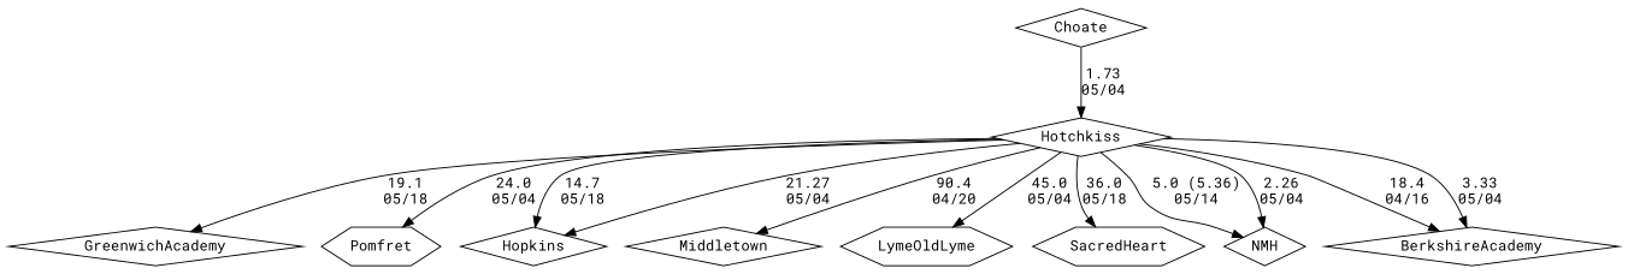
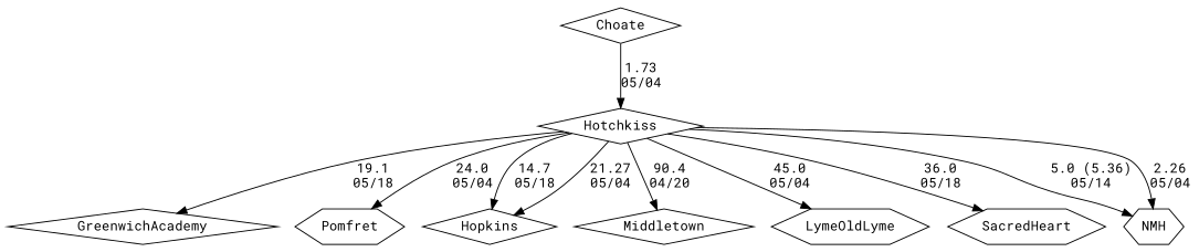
  digraph {
    fontname="Roboto Mono"
    node [fontname="Roboto Mono" shape=diamond]
    edge [fontname="Roboto Mono" random=random]
    Hotchkiss
    GreenwichAcademy
    Pomfret [shape=hexagon]
    Hopkins
    Middletown
    LymeOldLyme [shape=hexagon]
    SacredHeart [shape=hexagon]
-   NMH
-   BerkshireAcademy
+   NMH [shape=hexagon]
    Choate
    Hotchkiss -> GreenwichAcademy [label="19.1\n05/18" weight=81]
    Hotchkiss -> Pomfret [label="24.0\n05/04" weight=76]
    Hotchkiss -> Hopkins [label="14.7\n05/18" weight=86]
    Hotchkiss -> Hopkins [label="21.27\n05/04" weight=79]
    Hotchkiss -> Middletown [label="90.4\n04/20" weight=10]
    Hotchkiss -> LymeOldLyme [label="45.0\n05/04" weight=55]
    Hotchkiss -> SacredHeart [label="36.0\n05/18" weight=64]
    Hotchkiss -> NMH [label="5.0 (5.36)\n05/14" weight=95]
    Hotchkiss -> NMH [label="2.26\n05/04" weight=98]
-   Hotchkiss -> BerkshireAcademy [label="18.4\n04/16" weight=82]
-   Hotchkiss -> BerkshireAcademy [label="3.33\n05/04" weight=97]
    Choate -> Hotchkiss [label="1.73\n05/04" weight=99]
  }
